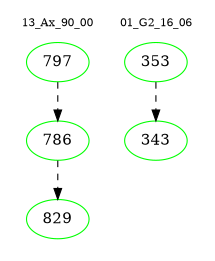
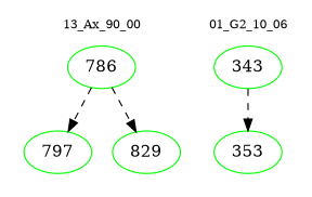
  digraph {
    node [color=green]
    edge [color=black style=dashed]
    n1 [label=797]
    n2 [label=786]
    n3 [label=829]
    n4 [label=353]
    n5 [label=343]
    subgraph cluster_1 {
      color=white
      fontsize=10
      label="13_Ax_90_00"
      n1
      n2
      n3
    }
    subgraph cluster_2 {
      color=white
      fontsize=10
-     label="01_G2_16_06"
+     label="01_G2_10_06"
      n4
      n5
    }
-   n1 -> n2
+   n2 -> n1
    n2 -> n3
-   n4 -> n5
+   n5 -> n4
  }
